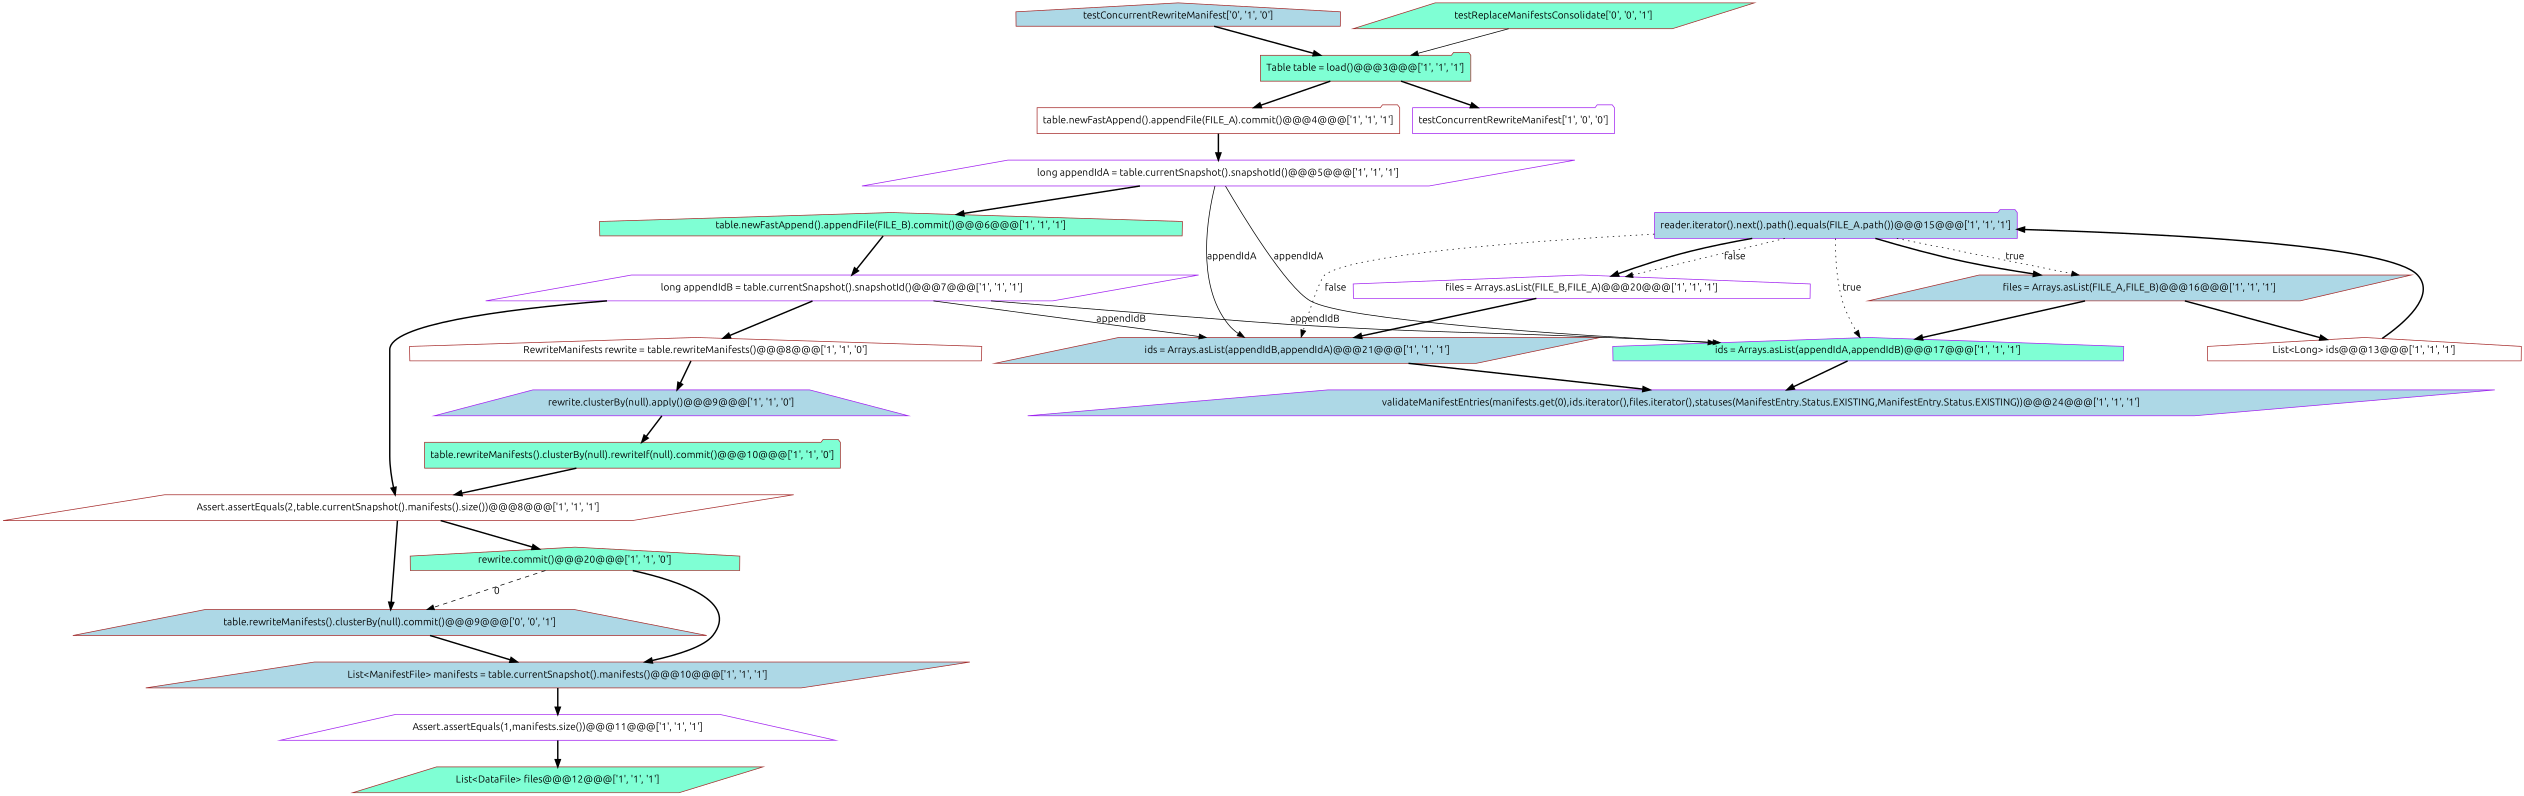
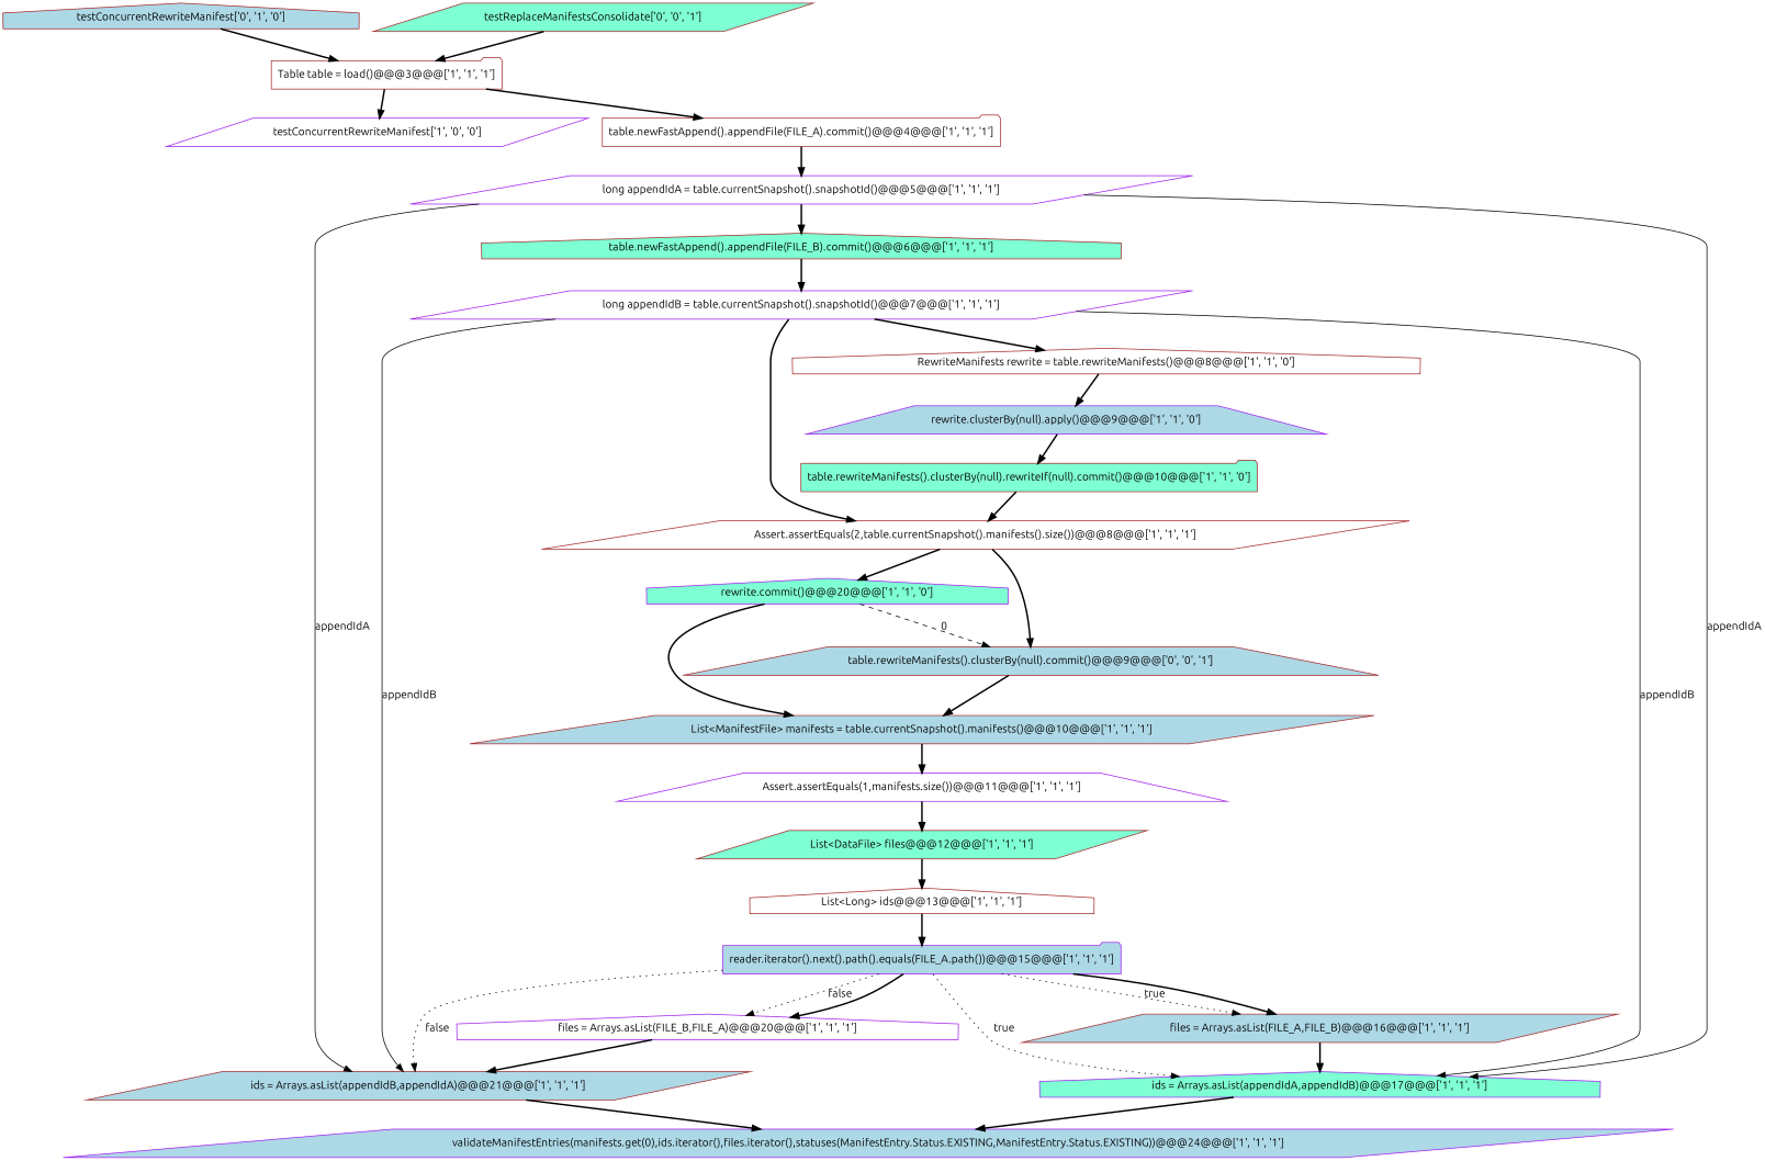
  digraph {
    fontname=Ubuntu
    node [color=brown fillcolor=white fontname=Ubuntu shape=parallelogram style=filled]
    edge [fontname=Ubuntu style=bold]
    n1 [fillcolor=aquamarine label="table.rewriteManifests().clusterBy(null).rewriteIf(null).commit()@@@10@@@['1', '1', '0']" shape=folder]
    n2 [label="Assert.assertEquals(2,table.currentSnapshot().manifests().size())@@@8@@@['1', '1', '1']"]
    n3 [fillcolor=lightblue label="table.rewriteManifests().clusterBy(null).commit()@@@9@@@['0', '0', '1']" shape=trapezium]
-   n4 [fillcolor=aquamarine label="rewrite.commit()@@@20@@@['1', '1', '0']" shape=house]
-   n5 [color=purple label="testConcurrentRewriteManifest['1', '0', '0']" shape=folder]
-   n6 [fillcolor=aquamarine label="Table table = load()@@@3@@@['1', '1', '1']" shape=folder]
+   n4 [color=purple fillcolor=aquamarine label="rewrite.commit()@@@20@@@['1', '1', '0']" shape=house]
+   n5 [color=purple label="testConcurrentRewriteManifest['1', '0', '0']"]
+   n6 [label="Table table = load()@@@3@@@['1', '1', '1']" shape=folder]
    n7 [label="table.newFastAppend().appendFile(FILE_A).commit()@@@4@@@['1', '1', '1']" shape=folder]
    n8 [fillcolor=lightblue label="List<ManifestFile> manifests = table.currentSnapshot().manifests()@@@10@@@['1', '1', '1']"]
    n9 [color=purple label="Assert.assertEquals(1,manifests.size())@@@11@@@['1', '1', '1']" shape=trapezium]
    n10 [fillcolor=aquamarine label="List<DataFile> files@@@12@@@['1', '1', '1']"]
    n11 [label="List<Long> ids@@@13@@@['1', '1', '1']" shape=house]
    n12 [color=purple fillcolor=lightblue label="reader.iterator().next().path().equals(FILE_A.path())@@@15@@@['1', '1', '1']" shape=folder]
    n13 [color=purple fillcolor=aquamarine label="ids = Arrays.asList(appendIdA,appendIdB)@@@17@@@['1', '1', '1']" shape=house]
    n14 [color=purple fillcolor=lightblue label="validateManifestEntries(manifests.get(0),ids.iterator(),files.iterator(),statuses(ManifestEntry.Status.EXISTING,ManifestEntry.Status.EXISTING))@@@24@@@['1', '1', '1']"]
    n15 [color=purple label="long appendIdB = table.currentSnapshot().snapshotId()@@@7@@@['1', '1', '1']"]
    n16 [label="RewriteManifests rewrite = table.rewriteManifests()@@@8@@@['1', '1', '0']" shape=house]
    n17 [fillcolor=lightblue label="ids = Arrays.asList(appendIdB,appendIdA)@@@21@@@['1', '1', '1']"]
    n18 [color=purple fillcolor=lightblue label="rewrite.clusterBy(null).apply()@@@9@@@['1', '1', '0']" shape=trapezium]
    n19 [fillcolor=lightblue label="testConcurrentRewriteManifest['0', '1', '0']" shape=house]
    n20 [fillcolor=aquamarine label="testReplaceManifestsConsolidate['0', '0', '1']"]
    n21 [fillcolor=lightblue label="files = Arrays.asList(FILE_A,FILE_B)@@@16@@@['1', '1', '1']"]
    n22 [color=purple label="files = Arrays.asList(FILE_B,FILE_A)@@@20@@@['1', '1', '1']" shape=house]
    n23 [color=purple label="long appendIdA = table.currentSnapshot().snapshotId()@@@5@@@['1', '1', '1']"]
    n24 [fillcolor=aquamarine label="table.newFastAppend().appendFile(FILE_B).commit()@@@6@@@['1', '1', '1']" shape=house]
    n1 -> n2
    n2 -> n3
    n2 -> n4
    n3 -> n8
    n4 -> n3 [label=0 style=dashed]
    n4 -> n8
    n6 -> n5
    n6 -> n7
    n7 -> n23
    n8 -> n9
    n9 -> n10
-   n21 -> n11
+   n10 -> n11
    n11 -> n12
    n12 -> n13 [label=true style=dotted]
    n12 -> n17 [label=false style=dotted]
    n12 -> n21 [label=true style=dotted]
    n12 -> n21
    n12 -> n22 [label=false style=dotted]
    n12 -> n22
    n13 -> n14
    n15 -> n2
    n15 -> n13 [label=appendIdB style=solid]
    n15 -> n16
    n15 -> n17 [label=appendIdB style=solid]
    n16 -> n18
    n17 -> n14
    n18 -> n1
    n19 -> n6
-   n20 -> n6 [style=solid]
+   n20 -> n6
    n21 -> n13
    n22 -> n17
    n23 -> n13 [label=appendIdA style=solid]
    n23 -> n17 [label=appendIdA style=solid]
    n23 -> n24
    n24 -> n15
  }
